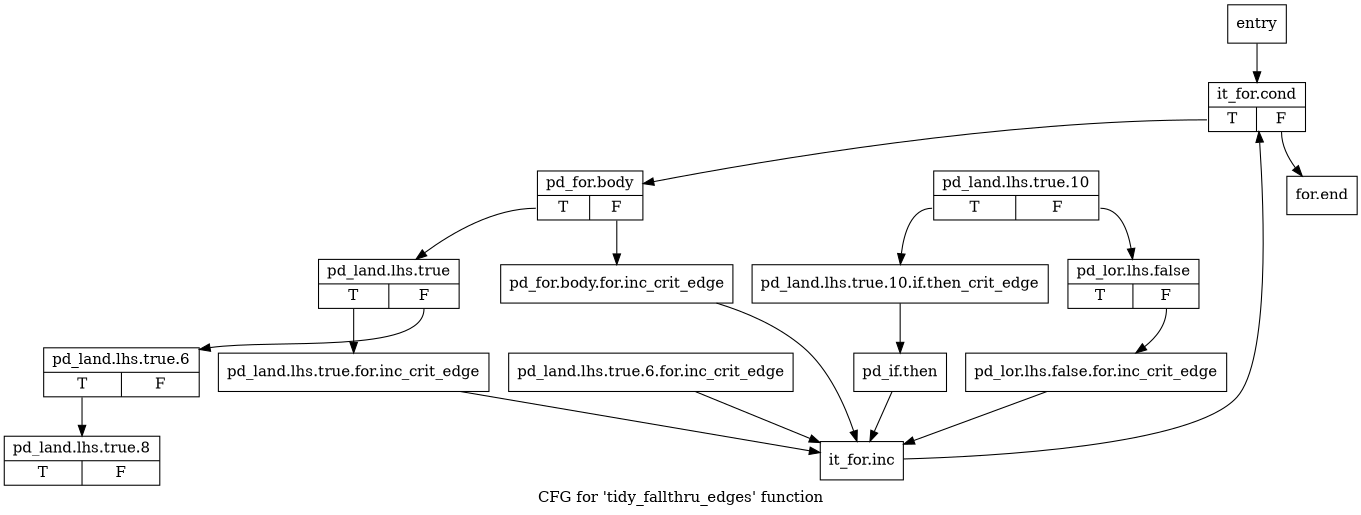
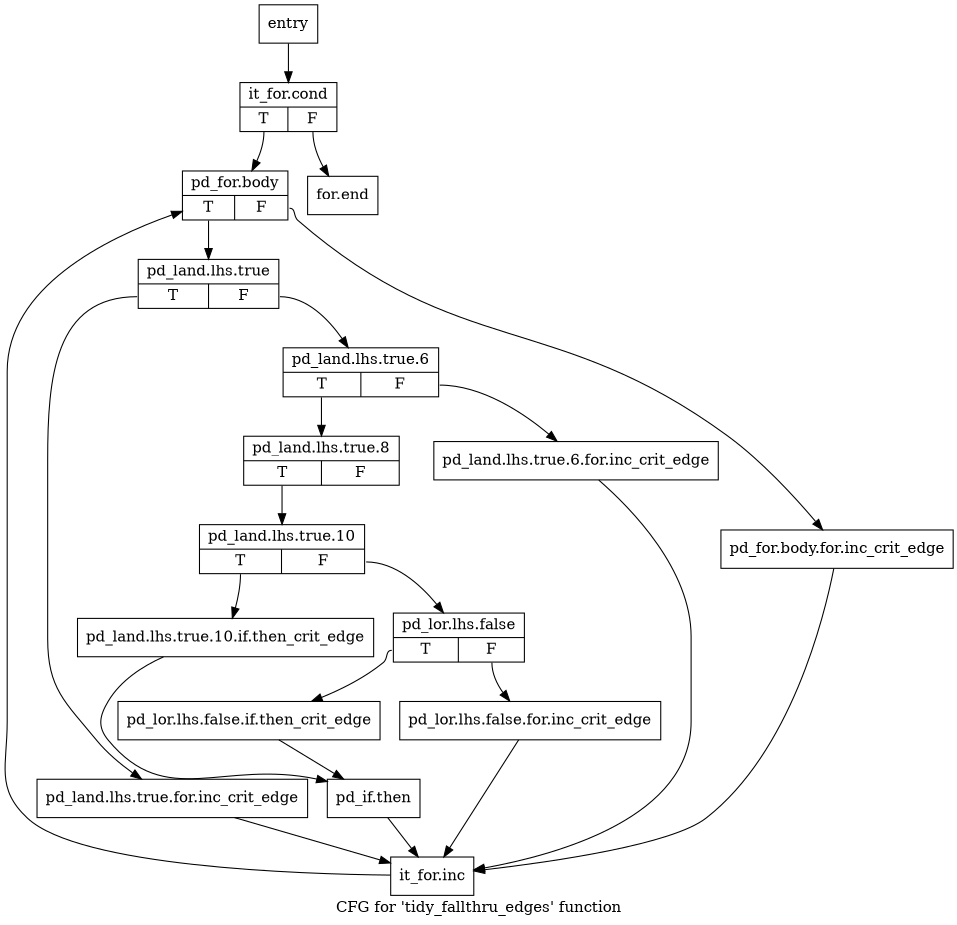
  digraph {
    label="CFG for 'tidy_fallthru_edges' function"
    node [shape=record]
    n1 [label="{entry}"]
    n2 [label="{it_for.cond|{<s0>T|<s1>F}}"]
    n3 [label="{pd_for.body|{<s0>T|<s1>F}}"]
    n4 [label="{for.end}"]
    n5 [label="{pd_land.lhs.true|{<s0>T|<s1>F}}"]
    n6 [label="{pd_for.body.for.inc_crit_edge}"]
    n7 [label="{pd_land.lhs.true.for.inc_crit_edge}"]
    n8 [label="{pd_land.lhs.true.6|{<s0>T|<s1>F}}"]
    n9 [label="{it_for.inc}"]
    n10 [label="{pd_land.lhs.true.8|{<s0>T|<s1>F}}"]
    n11 [label="{pd_land.lhs.true.6.for.inc_crit_edge}"]
    n12 [label="{pd_land.lhs.true.10|{<s0>T|<s1>F}}"]
    n13 [label="{pd_land.lhs.true.10.if.then_crit_edge}"]
    n14 [label="{pd_lor.lhs.false|{<s0>T|<s1>F}}"]
    n15 [label="{pd_if.then}"]
+   n16 [label="{pd_lor.lhs.false.if.then_crit_edge}"]
    n17 [label="{pd_lor.lhs.false.for.inc_crit_edge}"]
    n1 -> n2
    n2 -> n3 [tailport=s0]
    n2 -> n4 [tailport=s1]
    n3 -> n5 [tailport=s0]
    n3 -> n6 [tailport=s1]
    n5 -> n7 [tailport=s0]
    n5 -> n8 [tailport=s1]
    n6 -> n9
    n7 -> n9
    n8 -> n10 [tailport=s0]
-   n9 -> n2
+   n8 -> n11 [tailport=s1]
+   n9 -> n3
+   n10 -> n12 [tailport=s0]
    n11 -> n9
    n12 -> n13 [tailport=s0]
    n12 -> n14 [tailport=s1]
    n13 -> n15
+   n14 -> n16 [tailport=s0]
    n14 -> n17 [tailport=s1]
    n15 -> n9
+   n16 -> n15
    n17 -> n9
  }
